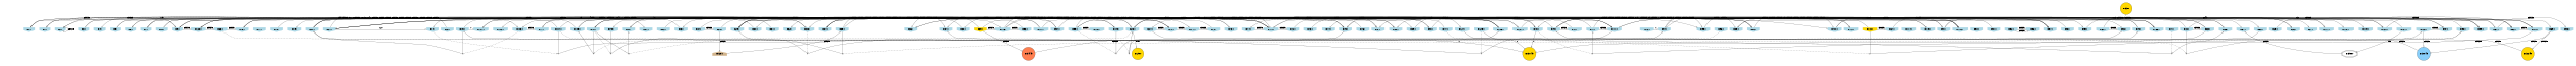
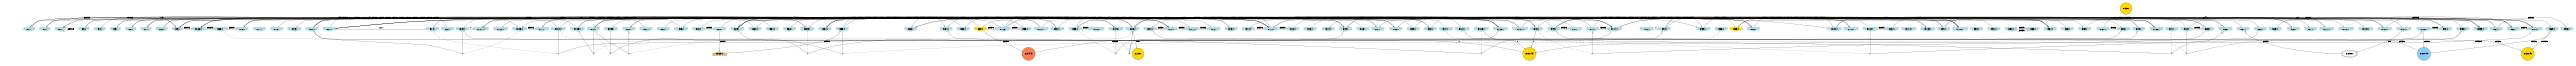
  digraph {
    node [shape=invhouse style=filled color=lightblue]
    rankInputs [shape=circle style=invisible color=""]
    n2 [label="#0:1"]
    n3 [label="#1:1"]
    n4 [label="#2:1"]
    n5 [label="#3:1"]
    n6 [label="#4:1"]
    n7 [label="#5:1"]
    n8 [label="#6:1"]
    n9 [label="#7:1"]
    n10 [label="#8:1"]
    n11 [label="#9:1"]
    n12 [label="#10:1"]
    n13 [label="#11:1"]
    n14 [label="#12:1"]
    n15 [label="#13:1"]
    n16 [label="#14:1"]
    n17 [label="#15:1"]
    n18 [label="#16:1"]
    n19 [label="#17:1"]
    n20 [label="#18:1"]
    n21 [label="#19:1"]
    n22 [label="#20:1"]
    n23 [label="#21:1"]
    n24 [label="#22:1"]
    n25 [label="#23:1"]
    n26 [label="#24:1"]
    n27 [label="#25:1"]
    n28 [label="#26:1"]
    n29 [label="#27:1"]
    n30 [label="#28:1"]
    n31 [label="#29:1"]
    n32 [label="#30:1"]
    n33 [label="#31:1"]
    n34 [label="#32:1"]
    n35 [label="#33:1"]
    n36 [label="#34:1"]
    n37 [label="#35:1"]
    n38 [label="#36:1"]
    n39 [label="#37:1"]
    n40 [label="#38:1"]
    n41 [fillcolor=gold label="#39:1"]
    n42 [label="#40:1"]
    n43 [label="#41:1"]
    n44 [label="#42:1"]
    n45 [label="#43:1"]
    n46 [label="#44:1"]
    n47 [label="#45:1"]
    n48 [label="#46:1"]
    n49 [label="#47:1"]
    n50 [label="#48:1"]
    n51 [label="#49:1"]
    n52 [label="#50:1"]
    n53 [label="#51:1"]
    n54 [label="#52:1"]
    n55 [label="#53:1"]
    n56 [label="#54:1"]
    n57 [label="#55:1"]
    n58 [label="#56:1"]
    n59 [label="#57:1"]
    n60 [label="#58:1"]
    n61 [label="#59:1"]
    n62 [label="#60:1"]
    n63 [label="#61:1"]
    n64 [label="#62:1"]
    n65 [label="#63:1"]
    n66 [label="#64:1"]
    n67 [label="#65:1"]
    n68 [label="#66:1"]
    n69 [label="#67:1"]
    n70 [label="#68:1"]
    n71 [label="#69:1"]
    n72 [label="#70:1"]
    n73 [label="#71:1"]
    n74 [label="#72:1"]
    n75 [label="#73:1"]
    n76 [label="#74:1"]
    n77 [label="#75:1"]
    n78 [label="#76:1"]
    n79 [label="#77:1"]
    n80 [label="#78:1"]
    n81 [label="#79:1"]
    n82 [label="#80:1"]
    n83 [label="#81:1"]
    n84 [label="#82:1"]
    n85 [label="#83:1"]
    n86 [label="#84:1"]
-   n87 [label="#85:1"]
+   n87 [label="#85:1" fillcolor=gold]
    n88 [label="#86:1"]
    n89 [label="#87:1"]
    n90 [label="#88:1"]
    n91 [label="#89:1"]
    n92 [label="#90:1"]
    n93 [label="#91:1"]
    n94 [label="#92:1"]
    n95 [label="#93:1"]
    n96 [label="#94:1"]
    n97 [label="#95:1"]
    n98 [label="#96:1"]
    n99 [label="#97:1"]
    n100 [label="#98:1"]
    n101 [label="#99:1"]
    n102 [label="#100:1"]
    n103 [label="#101:1"]
    n104 [label="#102:1"]
    n105 [label="#103:1"]
    n106 [label="#104:1"]
    n107 [label="#105:1"]
    n108 [label="#106:1"]
    n109 [label="#107:1"]
    n110 [label="#108:1"]
    n111 [label="#109:1"]
    n112 [label="#110:1"]
    n113 [label="#111:1"]
    n114 [label="#112:1"]
-   n115 [label="#113:1" fillcolor=gold]
+   n115 [label="#113:1"]
    n116 [label="#114:1"]
    n117 [label="#115:1"]
    n118 [label="#116:1"]
    n119 [label="#117:1"]
    n120 [label="#118:1"]
    n121 [label="#119:1"]
    n122 [label="#120:1"]
    n123 [label="#121:1"]
    n124 [label="#122:1"]
    n125 [label="#123:1"]
    n126 [label="#124:1"]
    n127 [label="#125:1"]
    n128 [label="#126:1"]
    n129 [label="#127:1"]
    rankOutputs [shape=circle style=invisible color=""]
    n131 [color=tan label="#128:1" shape=house]
    139 [shape=point style="" color=""]
    149 [shape=point style="" color=""]
    138 [shape=point style="" color=""]
    141 [shape=point style="" color=""]
    n136 [fillcolor=gold label="#129:7" shape=circle color=""]
    144 [shape=point style="" color=""]
    n138 [fillcolor=gold label="#131:49" shape=circle color=""]
    146 [shape=point style="" color=""]
    n140 [fillcolor=coral label="#134:49" shape=circle color=""]
    140 [shape=point style="" color=""]
    143 [shape=point style="" color=""]
    137 [shape=point style="" color=""]
    150 [shape=point style="" color=""]
    145 [shape=point style="" color=""]
    n146 [fillcolor=lightskyblue label="#130:49" shape=circle color=""]
    n147 [fillcolor=gold label="#132:49" shape=circle color=""]
    142 [shape=point style="" color=""]
    147 [shape=point style="" color=""]
    148 [shape=point style="" color=""]
    n151 [label="#135:7" shape=doubleoctagon style="" color=""]
    n152 [fillcolor=gold label="#133:1" shape=circle color=""]
    subgraph sub_1 {
      rank=same
      rankdir=TB
      rankInputs
      n2
      n3
      n4
      n5
      n6
      n7
      n8
      n9
      n10
      n11
      n12
      n13
      n14
      n15
      n16
      n17
      n18
      n19
      n20
      n21
      n22
      n23
      n24
      n25
      n26
      n27
      n28
      n29
      n30
      n31
      n32
      n33
      n34
      n35
      n36
      n37
      n38
      n39
      n40
      n41
      n42
      n43
      n44
      n45
      n46
      n47
      n48
      n49
      n50
      n51
      n52
      n53
      n54
      n55
      n56
      n57
      n58
      n59
      n60
      n61
      n62
      n63
      n64
      n65
      n66
      n67
      n68
      n69
      n70
      n71
      n72
      n73
      n74
      n75
      n76
      n77
      n78
      n79
      n80
      n81
      n82
      n83
      n84
      n85
      n86
      n87
      n88
      n89
      n90
      n91
      n92
      n93
      n94
      n95
      n96
      n97
      n98
      n99
      n100
      n101
      n102
      n103
      n104
      n105
      n106
      n107
      n108
      n109
      n110
      n111
      n112
      n113
      n114
      n115
      n116
      n117
      n118
      n119
      n120
      n121
      n122
      n123
      n124
      n125
      n126
      n127
      n128
      n129
    }
    subgraph sub_2 {
      rank=same
      rankdir=TB
      rankOutputs
      n131
    }
    rankInputs -> n2 [style=invis]
    rankInputs -> rankOutputs [color=invis]
    n2 -> n3 [style=invis]
    n2 -> n61 [arrowhead=onormal label=65535]
    n2 -> n111 [arrowhead=onormal label=65535]
    n3 -> n4 [style=invis]
    n3 -> n47 [arrowhead=onormal label=65535 style=dashed]
    n3 -> n91 [arrowhead=odot label=65535]
    n4 -> n4 [arrowhead=onormal label=65535]
    n4 -> n5 [style=invis]
    n5 -> n6 [style=invis]
    n5 -> n72 [arrowhead=odot label=65535]
    n5 -> n112 [arrowhead=onormal label=65535]
    n6 -> n7 [style=invis]
    n7 -> n8 [style=invis]
    n7 -> n51 [arrowhead=odot label=511]
    n7 -> n101 [arrowhead=onormal label=65535]
    n8 -> n9 [style=invis]
    n8 -> n94 [arrowhead=odot label=65535]
    n9 -> n10 [style=invis]
    n9 -> n11 [arrowhead=onormal label=15]
    n9 -> n70 [arrowhead=onormal label=65535]
    n10 -> n11 [style=invis]
    n10 -> n68 [arrowhead=odot label=65535]
    n10 -> n72 [arrowhead=odot label=2047]
    n11 -> n4 [arrowhead=odot label=65535]
    n11 -> n12 [style=invis]
    n11 -> n59 [arrowhead=odot label=65535]
    n11 -> n112 [arrowhead=odot label=65535]
    n11 -> n125 [arrowhead=odot label=65535]
    n12 -> n13 [style=invis]
    n12 -> n36 [arrowhead=onormal label=65535]
    n13 -> n14 [style=invis]
    n13 -> n90 [arrowhead=onormal label=65535]
    n13 -> n113 [arrowhead=onormal label=65535]
    n13 -> n117 [arrowhead=odot label=65535]
    n14 -> n15 [style=invis]
    n14 -> n96 [arrowhead=onormal label=7]
    n15 -> n16 [style=invis]
    n15 -> n67 [arrowhead=onormal label=65535]
    n15 -> n89 [arrowhead=onormal label=65535]
    n15 -> n119 [arrowhead=onormal label=65535]
    n15 -> 139 [dir=none]
    n16 -> n17 [style=invis]
    n16 -> 149 [arrowhead=onormal style=dashed]
    n17 -> n18 [style=invis]
    n17 -> n47 [arrowhead=odot label=65535]
    n17 -> n103 [arrowhead=odot label=7]
    n17 -> 138 [dir=none]
    n18 -> n19 [style=invis]
    n18 -> n88 [arrowhead=odot label=65535]
    n18 -> n118 [arrowhead=onormal label=65535]
    n19 -> n20 [style=invis]
    n20 -> n21 [style=invis]
    n20 -> n108 [arrowhead=odot label=4095]
    n21 -> n22 [style=invis]
    n22 -> n23 [style=invis]
    n22 -> n56 [arrowhead=odot label=65535]
    n22 -> n59 [arrowhead=odot label=65535]
    n22 -> n105 [arrowhead=onormal label=65535]
    n22 -> n118 [arrowhead=odot label=65535]
    n22 -> 141 [dir=none]
    n23 -> n16 [arrowhead=onormal label=127]
    n23 -> n24 [style=invis]
    n23 -> n35 [arrowhead=odot label=255]
    n23 -> n83 [arrowhead=odot label=65535]
    n23 -> n117 [arrowhead=odot label=65535]
    n24 -> n25 [style=invis]
    n24 -> n125 [arrowhead=onormal label=65535]
    n25 -> n26 [style=invis]
    n25 -> n35 [arrowhead=onormal label=65535]
    n25 -> n118 [arrowhead=odot label=1]
    n25 -> n128 [arrowhead=odot label=31]
    n25 -> n136 [arrowhead=onormal label=8191]
    n25 -> 144 [arrowhead=odot style=dashed]
    n26 -> n27 [style=invis]
    n26 -> n72 [arrowhead=onormal label=65535]
    n26 -> n138 [arrowhead=odot label=1]
    n27 -> n28 [style=invis]
    n27 -> n64 [arrowhead=odot label=63]
    n28 -> n29 [style=invis]
    n29 -> n30 [style=invis]
    n30 -> n31 [style=invis]
    n30 -> n78 [arrowhead=onormal label=15]
    n30 -> n131 [arrowhead=onormal label=65535]
    n31 -> n32 [style=invis]
    n31 -> n64 [arrowhead=onormal label=65535]
    n31 -> n129 [arrowhead=onormal label=65535]
    n32 -> n23 [arrowhead=onormal label=15]
    n32 -> n33 [style=invis]
    n33 -> n2 [arrowhead=onormal label=65535]
    n33 -> n34 [style=invis]
    n34 -> n35 [style=invis]
    n35 -> n18 [arrowhead=onormal label=2047]
    n35 -> n36 [style=invis]
    n35 -> 141 [arrowhead=onormal style=dashed]
    n36 -> n37 [style=invis]
    n36 -> n39 [arrowhead=onormal label=255]
    n36 -> n113 [arrowhead=onormal label=65535]
    n37 -> n29 [arrowhead=onormal label=65535]
    n37 -> n38 [style=invis]
    n37 -> n69 [arrowhead=odot label=65535]
    n37 -> 146 [dir=none]
    n38 -> n39 [style=invis]
    n38 -> n114 [arrowhead=odot label=65535]
    n39 -> n40 [style=invis]
    n40 -> n34 [arrowhead=onormal label=65535]
    n40 -> n41 [style=invis]
    n41 -> n39 [arrowhead=onormal label=65535]
    n41 -> n42 [style=invis]
    n41 -> n97 [arrowhead=onormal label=65535]
    n41 -> n108 [arrowhead=odot label=65535]
    n41 -> n140 [arrowhead=odot label=65535]
    n42 -> n43 [style=invis]
    n42 -> n59 [arrowhead=odot label=16383]
    n42 -> n100 [arrowhead=odot label=65535]
    n43 -> n44 [style=invis]
    n43 -> 140 [arrowhead=onormal style=dashed]
    n44 -> n45 [style=invis]
    n44 -> n99 [arrowhead=odot label=65535]
    n45 -> n46 [style=invis]
    n45 -> n113 [arrowhead=onormal label=65535]
    n46 -> n47 [style=invis]
    n47 -> n9 [arrowhead=odot label=1023]
    n47 -> n48 [style=invis]
    n47 -> n89 [arrowhead=onormal label=65535]
    n48 -> n36 [arrowhead=onormal label=65535]
    n48 -> n49 [style=invis]
    n49 -> n11 [arrowhead=onormal label=65535]
    n49 -> n50 [style=invis]
    n49 -> 143 [arrowhead=odot style=dashed]
    n50 -> n51 [style=invis]
    n50 -> n138 [arrowhead=onormal label=7]
    n50 -> 137 [arrowhead=odot style=dashed]
    n51 -> n12 [arrowhead=onormal label=65535]
    n51 -> n52 [style=invis]
    n51 -> n71 [arrowhead=onormal label=8191]
    n51 -> n78 [arrowhead=onormal label=65535]
    n51 -> n122 [arrowhead=odot label=65535]
    n52 -> n53 [style=invis]
    n53 -> n54 [style=invis]
    n53 -> n80 [arrowhead=odot label=65535]
    n54 -> n55 [style=invis]
    n54 -> n58 [arrowhead=onormal label=65535]
    n54 -> n58 [arrowhead=odot label=65535]
    n55 -> n4 [arrowhead=onormal label=65535]
    n55 -> n56 [style=invis]
    n56 -> n57 [style=invis]
    n56 -> n72 [arrowhead=onormal label=65535]
    n56 -> n85 [arrowhead=onormal label=65535]
    n57 -> n25 [arrowhead=onormal label=65535]
    n57 -> n50 [arrowhead=onormal label=65535]
    n57 -> n58 [style=invis]
    n57 -> n110 [arrowhead=odot label=65535]
    n57 -> 150 [arrowhead=odot style=dashed]
    n58 -> n59 [style=invis]
    n59 -> n47 [arrowhead=onormal label=65535]
    n59 -> n60 [style=invis]
    n60 -> n32 [arrowhead=odot label=15]
    n60 -> n61 [style=invis]
    n61 -> n62 [style=invis]
    n61 -> n63 [arrowhead=odot label=65535]
    n62 -> n63 [style=invis]
    n62 -> n94 [arrowhead=onormal label=65535]
    n62 -> n102 [arrowhead=onormal label=1023]
    n63 -> n64 [style=invis]
    n63 -> n95 [arrowhead=onormal label=65535]
    n63 -> n96 [arrowhead=odot label=65535]
    n64 -> n65 [style=invis]
    n64 -> n102 [arrowhead=odot label=65535]
    n65 -> n18 [arrowhead=odot label=65535]
    n65 -> n66 [style=invis]
    n65 -> 139 [arrowhead=onormal style=dashed]
    n66 -> n67 [style=invis]
    n66 -> n93 [arrowhead=onormal label=65535]
    n67 -> n31 [arrowhead=odot label=65535]
    n67 -> n50 [arrowhead=onormal label=65535]
    n67 -> n68 [style=invis]
    n67 -> 137 [dir=none]
    n68 -> n69 [style=invis]
    n68 -> n112 [arrowhead=odot label=65535]
    n69 -> n70 [style=invis]
    n70 -> n71 [style=invis]
    n70 -> 145 [dir=none]
    n71 -> n72 [style=invis]
    n71 -> n146 [arrowhead=odot label=65535]
    n71 -> n147 [arrowhead=onormal label=65535]
    n72 -> n73 [style=invis]
    n72 -> n73 [arrowhead=onormal label=65535]
    n73 -> n74 [style=invis]
    n73 -> n74 [arrowhead=onormal label=65535]
    n74 -> n38 [arrowhead=odot label=65535]
    n74 -> n75 [style=invis]
    n75 -> n76 [style=invis]
    n75 -> n82 [arrowhead=onormal label=15]
    n76 -> n77 [style=invis]
    n76 -> n112 [arrowhead=onormal label=65535]
    n77 -> n26 [arrowhead=odot label=65535]
    n77 -> n78 [style=invis]
    n77 -> n105 [arrowhead=onormal label=65535]
    n78 -> n76 [arrowhead=odot label=63]
    n78 -> n79 [style=invis]
    n79 -> n80 [style=invis]
    n79 -> n92 [arrowhead=odot label=255]
    n80 -> n81 [style=invis]
    n80 -> n90 [arrowhead=onormal label=65535]
    n80 -> 144 [dir=none]
    n80 -> 142 [dir=none]
    n80 -> 147 [arrowhead=onormal style=dashed]
    n81 -> n82 [style=invis]
    n81 -> 147 [dir=none]
    n82 -> n83 [style=invis]
    n83 -> n84 [style=invis]
    n84 -> n85 [style=invis]
    n84 -> n112 [arrowhead=odot label=65535]
    n85 -> n82 [arrowhead=odot label=31]
    n85 -> n86 [style=invis]
    n86 -> n30 [arrowhead=odot label=65535]
    n86 -> n75 [arrowhead=odot label=65535]
    n86 -> n87 [style=invis]
    n87 -> n42 [arrowhead=odot label=65535]
    n87 -> n88 [style=invis]
    n88 -> n89 [style=invis]
    n88 -> n103 [arrowhead=odot label=65535]
    n88 -> n121 [arrowhead=onormal label=65535]
    n89 -> n90 [style=invis]
    n90 -> n91 [style=invis]
    n91 -> n50 [arrowhead=onormal label=1023]
    n91 -> n92 [style=invis]
    n92 -> n93 [style=invis]
    n92 -> n126 [arrowhead=onormal label=65535]
    n93 -> n21 [arrowhead=odot label=1]
    n93 -> n28 [arrowhead=odot label=2047]
    n93 -> n28 [arrowhead=odot label=2047]
    n93 -> n94 [style=invis]
    n94 -> n95 [style=invis]
    n95 -> n96 [style=invis]
    n96 -> n42 [arrowhead=onormal label=3]
    n96 -> n97 [style=invis]
    n96 -> n120 [arrowhead=onormal label=65535]
    n97 -> n98 [style=invis]
    n97 -> n114 [arrowhead=onormal label=65535]
    n98 -> n99 [style=invis]
    n98 -> 142 [arrowhead=onormal style=dashed]
    n99 -> n100 [style=invis]
    n100 -> n101 [style=invis]
    n100 -> 146 [arrowhead=odot style=dashed]
    n101 -> n46 [arrowhead=odot label=65535]
    n101 -> n102 [style=invis]
    n102 -> n16 [arrowhead=onormal label=65535]
    n102 -> n103 [style=invis]
    n102 -> n138 [arrowhead=odot label=65535]
    n103 -> n104 [style=invis]
    n104 -> n105 [style=invis]
    n105 -> n79 [arrowhead=onormal label=65535]
    n105 -> n106 [style=invis]
    n105 -> 138 [arrowhead=odot style=dashed]
    n106 -> n6 [arrowhead=odot label=65535]
    n106 -> n64 [arrowhead=odot label=15]
    n106 -> n107 [style=invis]
    n106 -> 149 [dir=none]
    n106 -> 145 [arrowhead=odot style=dashed]
    n107 -> n88 [arrowhead=onormal label=65535]
    n107 -> n101 [arrowhead=onormal label=65535]
    n107 -> n108 [style=invis]
    n107 -> n125 [arrowhead=odot label=65535]
    n108 -> n55 [arrowhead=onormal label=65535]
    n108 -> n73 [arrowhead=onormal label=65535]
    n108 -> n89 [arrowhead=onormal label=31]
    n108 -> n109 [style=invis]
    n108 -> n111 [arrowhead=odot label=1]
    n109 -> n38 [arrowhead=onormal label=65535]
    n109 -> n80 [arrowhead=onormal label=65535]
    n109 -> n110 [style=invis]
    n109 -> n122 [arrowhead=onormal label=65535]
    n110 -> n111 [style=invis]
    n111 -> n112 [style=invis]
    n111 -> 150 [dir=none]
    n112 -> n44 [arrowhead=odot label=65535]
    n112 -> n79 [arrowhead=onormal label=65535]
    n112 -> n92 [arrowhead=odot label=65535]
    n112 -> n103 [arrowhead=odot label=127]
    n112 -> n113 [style=invis]
    n113 -> n40 [arrowhead=odot label=65535]
    n113 -> n87 [arrowhead=odot label=65535]
    n113 -> n97 [arrowhead=onormal label=65535]
    n113 -> n114 [style=invis]
    n113 -> 148 [dir=none]
    n114 -> n115 [style=invis]
    n115 -> n23 [arrowhead=odot label=65535]
    n115 -> n66 [arrowhead=onormal label=65535]
    n115 -> n116 [style=invis]
    n115 -> 143 [dir=none]
    n116 -> n117 [style=invis]
    n117 -> n118 [style=invis]
    n118 -> n3 [arrowhead=onormal label=65535]
    n118 -> n31 [arrowhead=odot label=65535]
    n118 -> n119 [style=invis]
    n119 -> n57 [arrowhead=onormal label=65535]
    n119 -> n120 [style=invis]
    n120 -> n121 [style=invis]
    n121 -> n122 [style=invis]
    n122 -> n99 [arrowhead=odot label=65535]
    n122 -> n123 [style=invis]
    n123 -> n81 [arrowhead=onormal label=511]
    n123 -> n124 [style=invis]
    n123 -> n151 [arrowhead=odot label=255]
    n124 -> n99 [arrowhead=onormal label=65535]
    n124 -> n125 [style=invis]
    n124 -> n146 [arrowhead=onormal label=65535]
    n125 -> n65 [arrowhead=odot label=65535]
    n125 -> n90 [arrowhead=odot label=1]
    n125 -> n126 [style=invis]
    n126 -> n127 [style=invis]
    n126 -> 140 [dir=none]
    n127 -> n128 [style=invis]
    n127 -> n138 [arrowhead=odot label=1]
    n127 -> 148 [arrowhead=onormal style=dashed]
    n128 -> n25 [arrowhead=odot label=65535]
    n128 -> n31 [arrowhead=odot label=1]
    n128 -> n104 [arrowhead=onormal label=31]
    n128 -> n129 [style=invis]
    n129 -> n8 [arrowhead=onormal label=65535]
    n129 -> n102 [arrowhead=odot label=65535]
    rankOutputs -> n131 [style=invis]
    n131 -> n37 [arrowhead=onormal label=65535]
    139 -> n100 [arrowhead=onormal]
    149 -> n94 [arrowhead=odot]
    138 -> n22 [arrowhead=odot]
    141 -> n77 [arrowhead=onormal]
    144 -> n82 [arrowhead=onormal]
    146 -> n31 [arrowhead=odot]
    n140 -> n47 [arrowhead=odot label=65535]
    140 -> n68 [arrowhead=onormal]
    143 -> n124 [arrowhead=onormal]
    137 -> n13 [arrowhead=onormal]
    150 -> n128 [arrowhead=odot]
    145 -> n25 [arrowhead=onormal]
    n146 -> n17 [arrowhead=odot label=65535]
    n147 -> n51 [arrowhead=onormal label=65535]
    142 -> n107 [arrowhead=odot]
    147 -> n96 [arrowhead=onormal]
    148 -> n39 [arrowhead=odot]
    n151 -> n69 [arrowhead=onormal label=65535]
    n152 -> n87 [arrowhead=onormal label=65535]
  }
